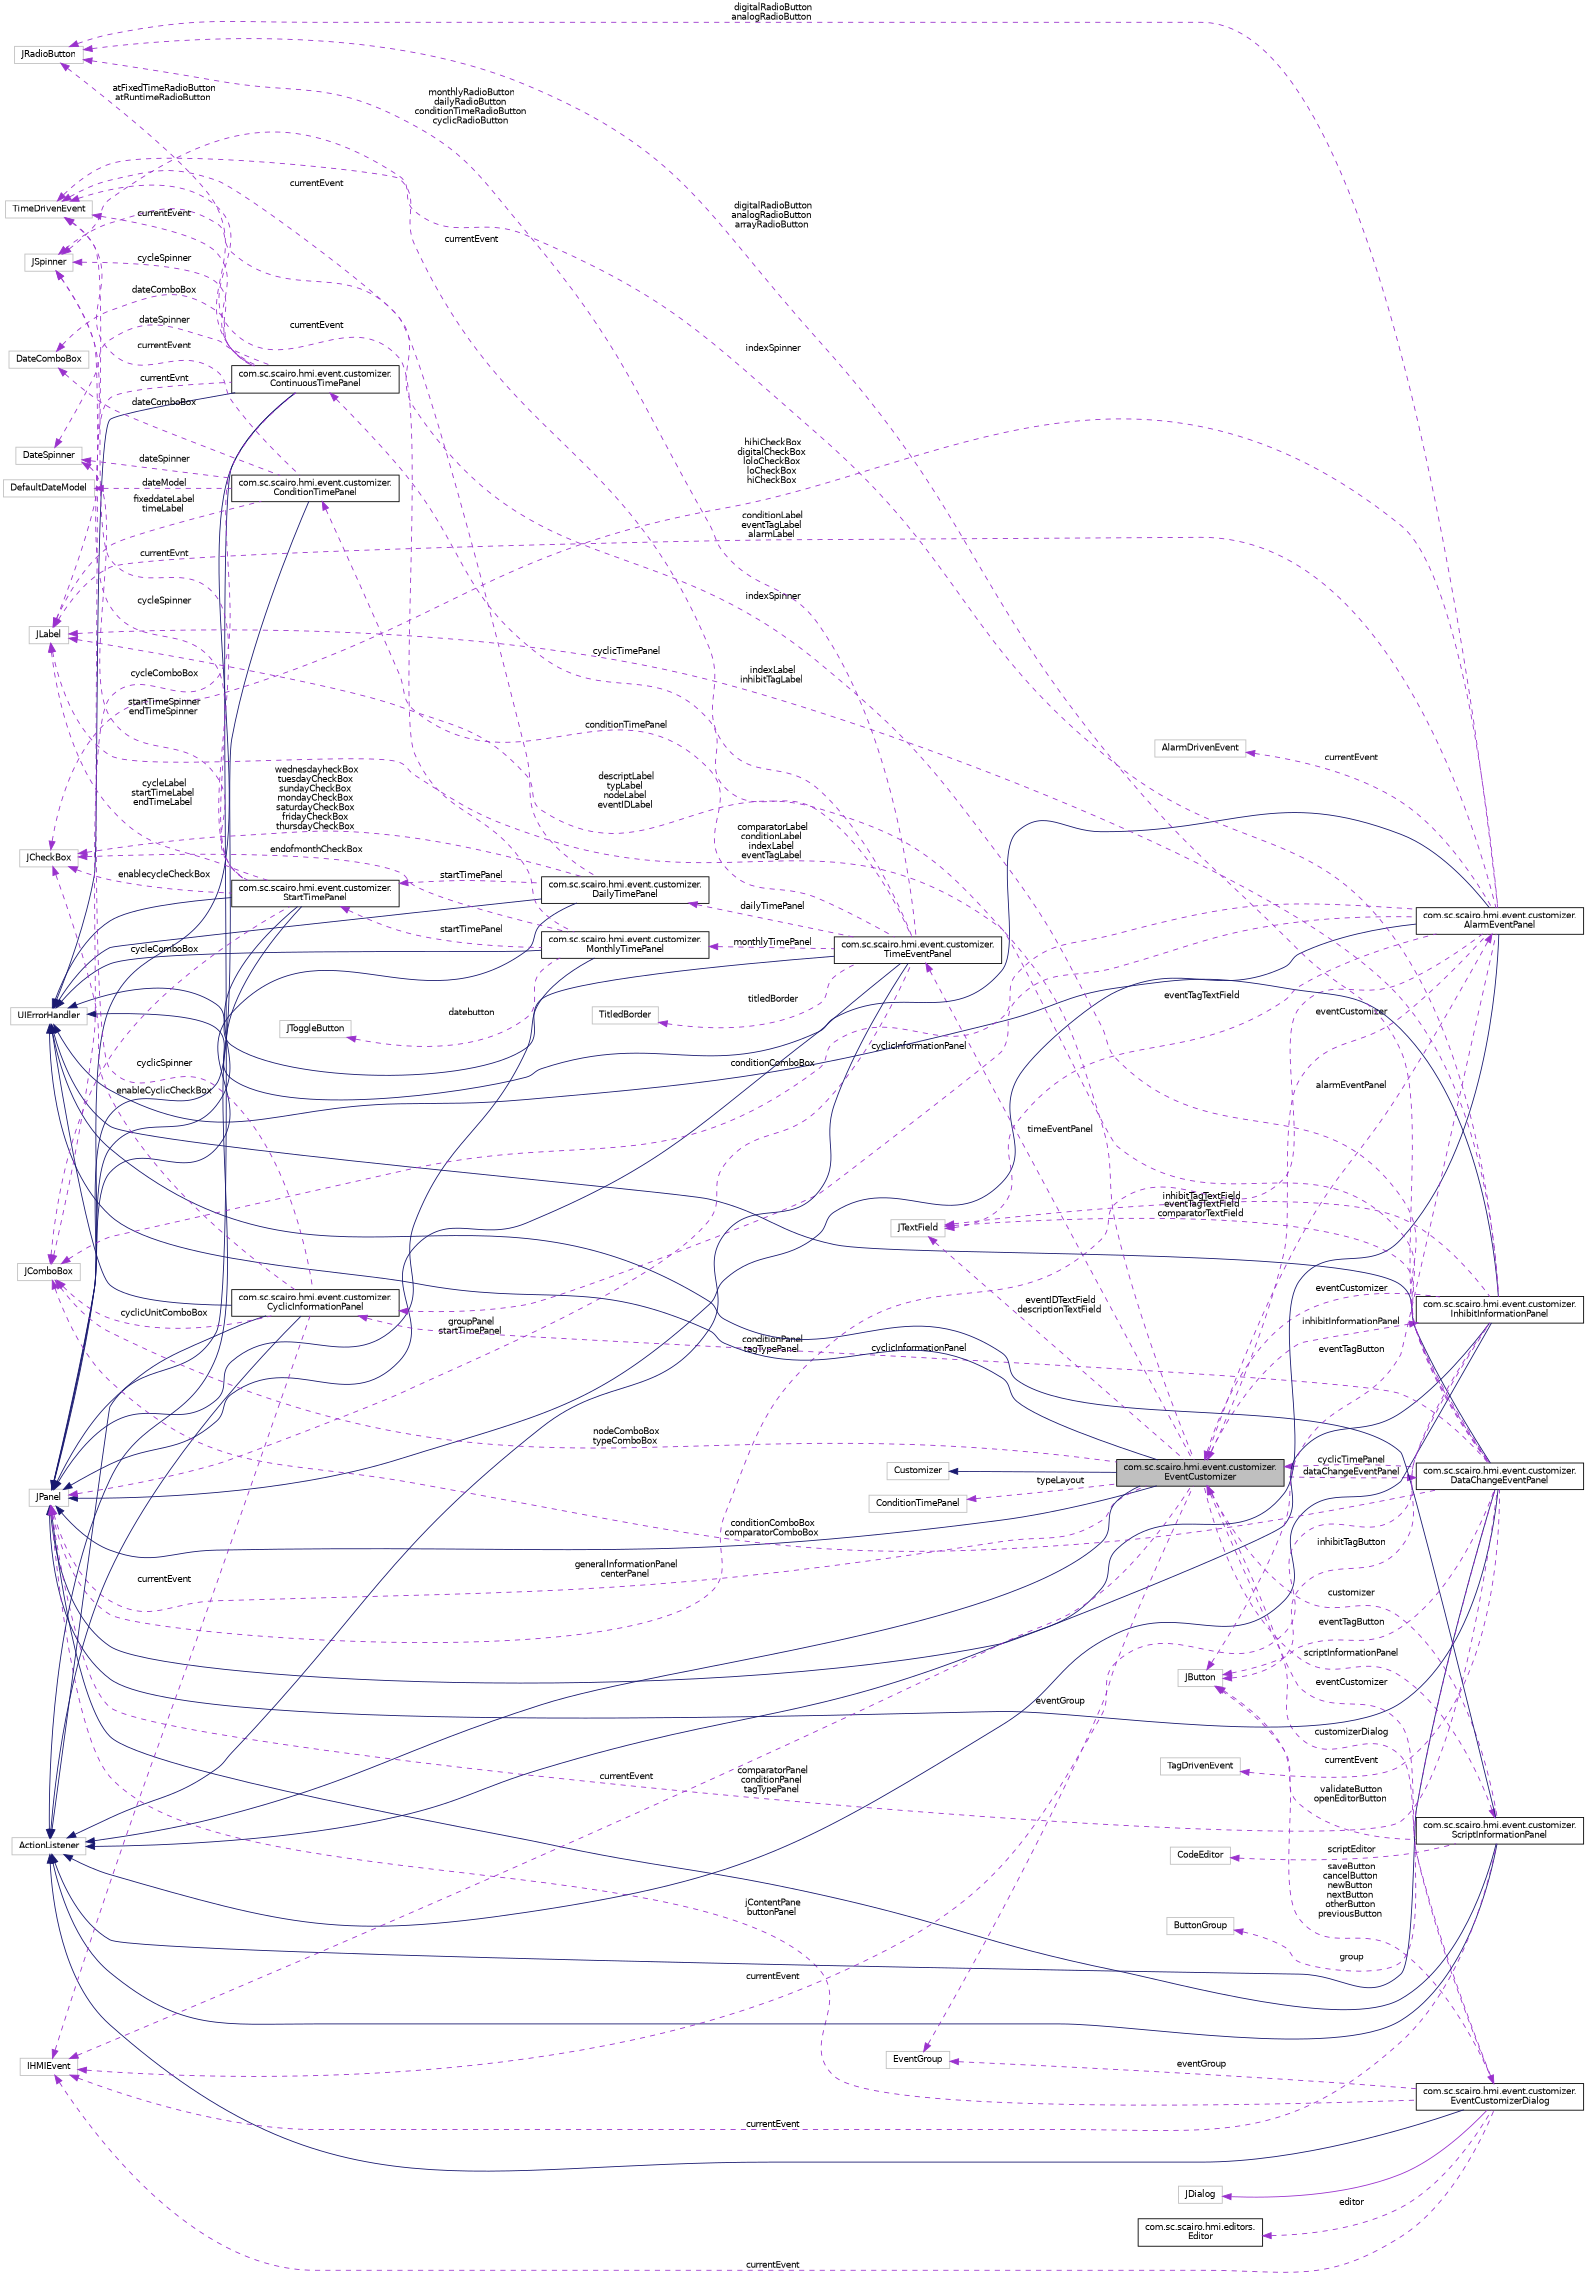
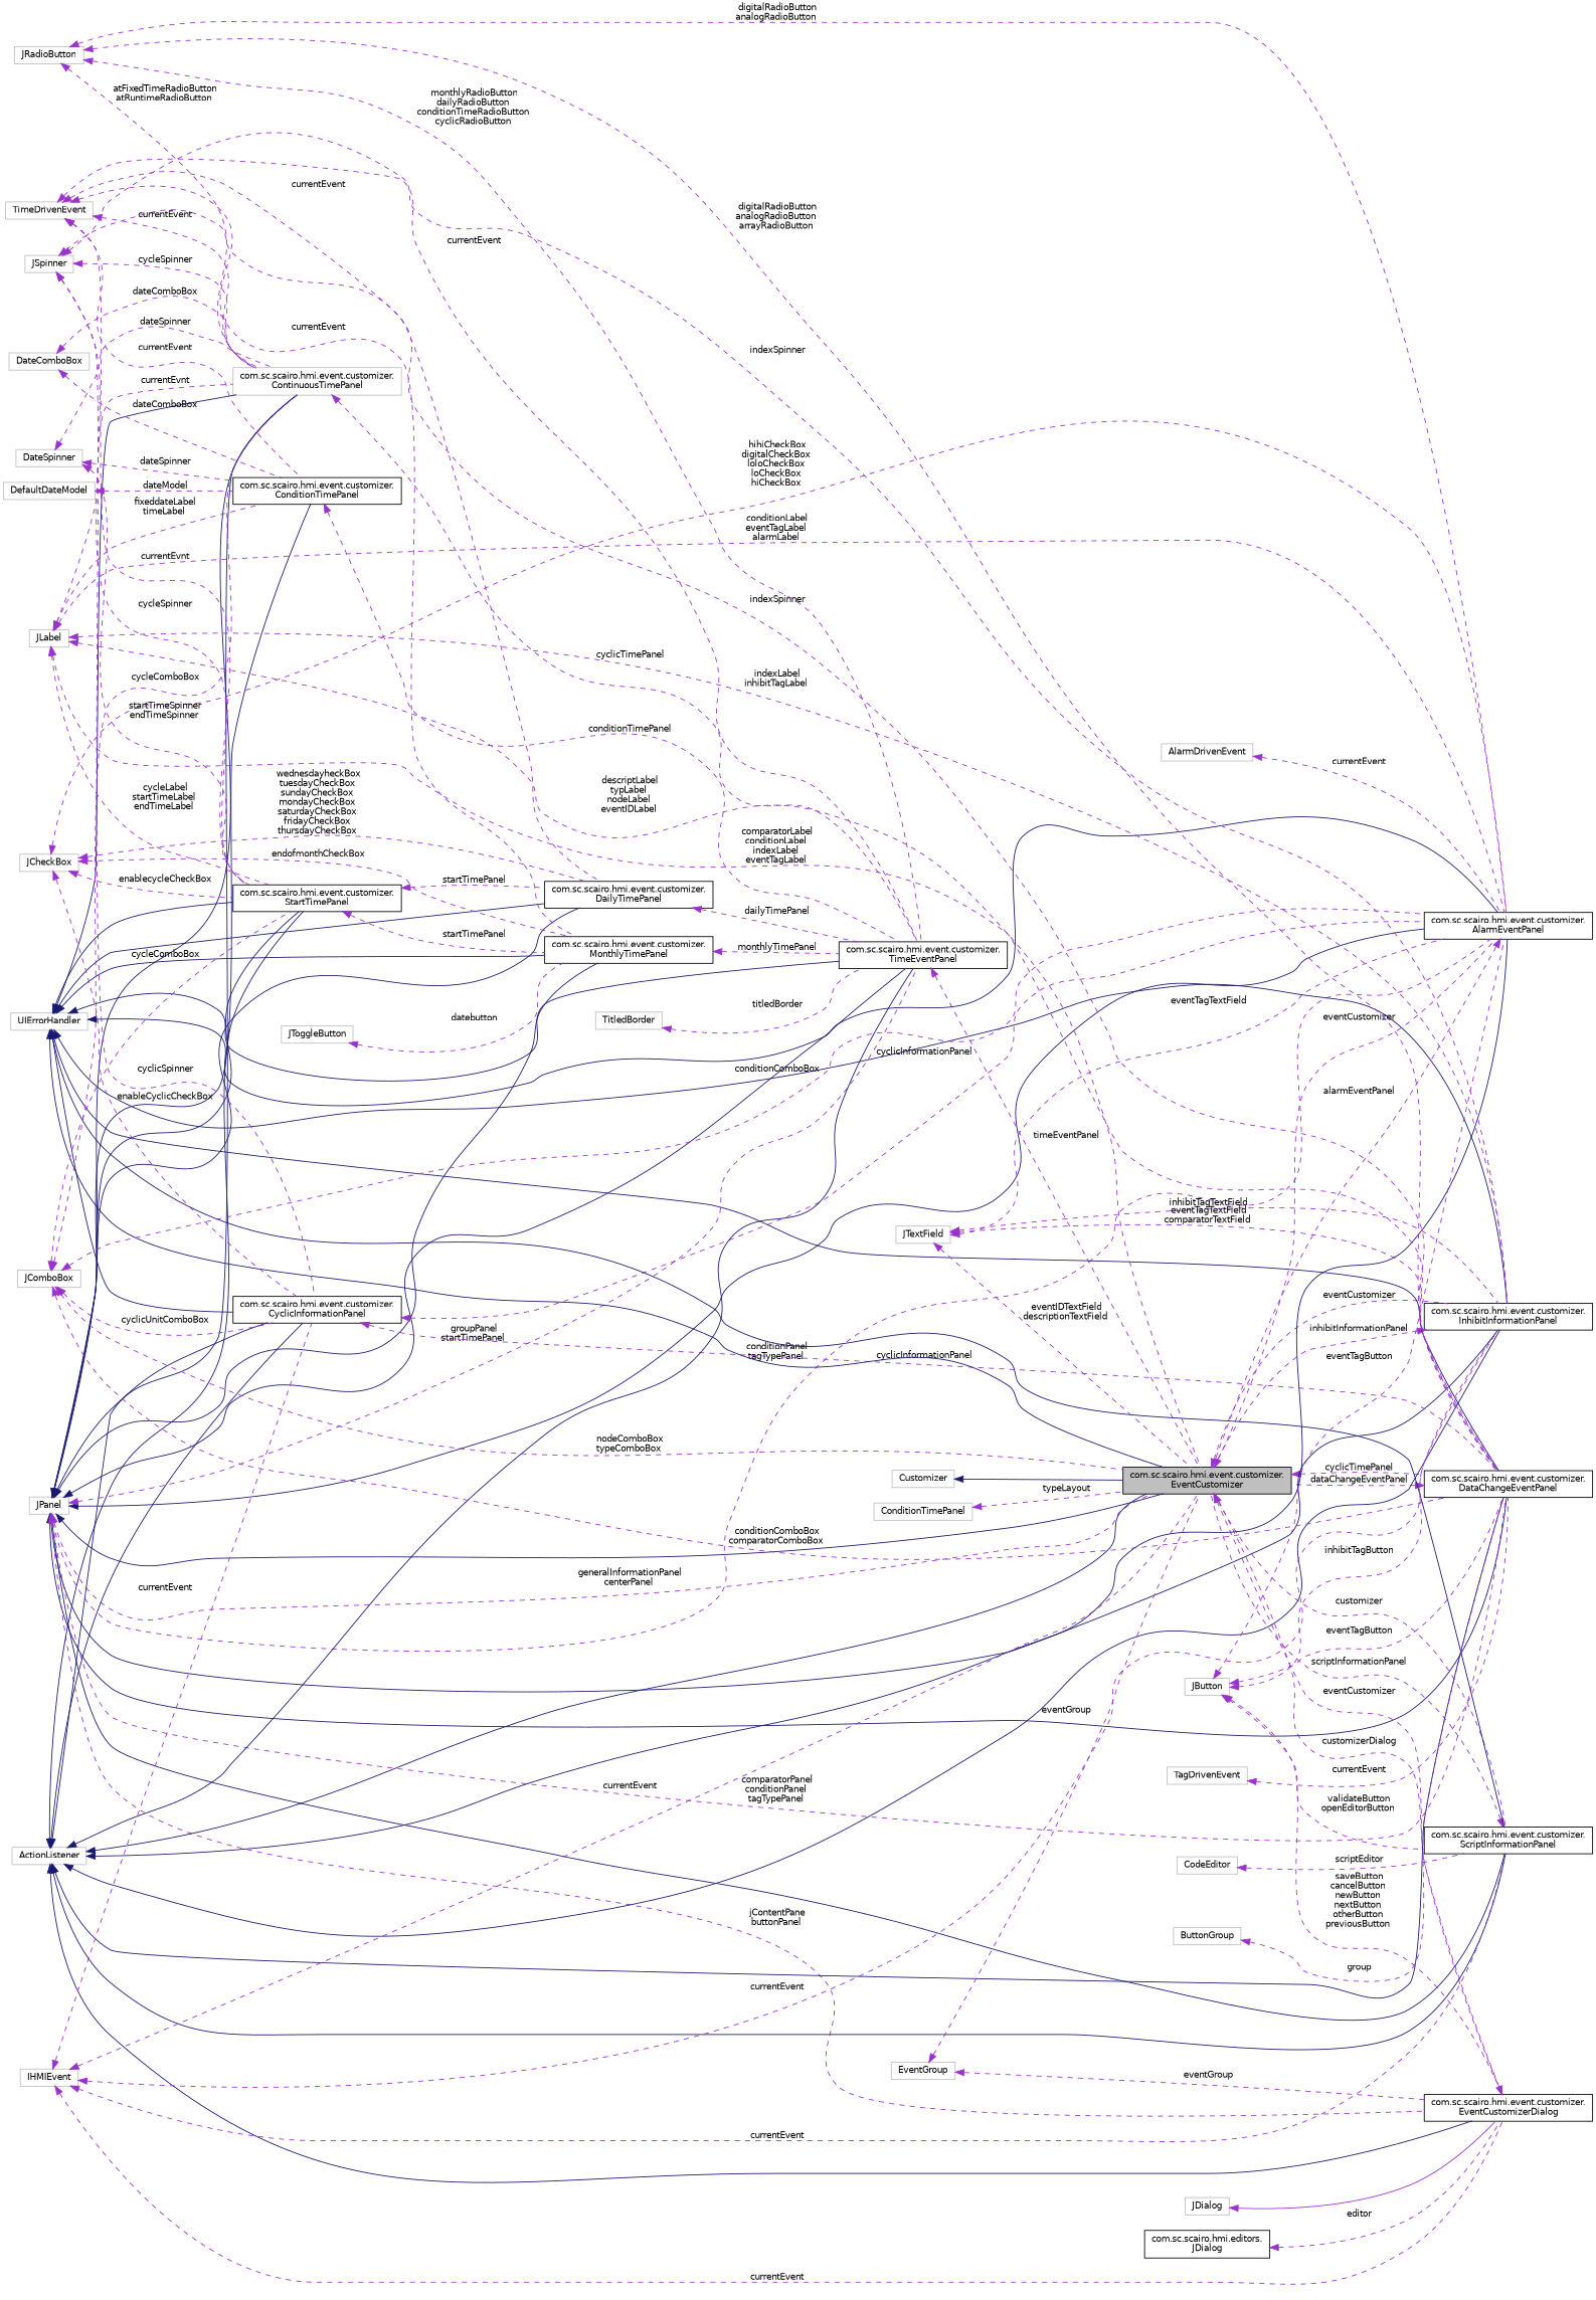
  digraph {
    rankdir=LR
    node [color=grey75 fillcolor=white fontname=Helvetica fontsize=10 shape=record style=filled]
    edge [color=darkorchid3 dir=back fontname=Helvetica fontsize=10 labelfontname=Helvetica labelfontsize=10 style=dashed]
    n1 [color=black fillcolor=grey75 fontcolor=black height=0.2 label="com.sc.scairo.hmi.event.customizer.\lEventCustomizer" width=0.4]
    n2 [color=black height=0.2 label="com.sc.scairo.hmi.event.customizer.\lScriptInformationPanel" width=0.4]
    n3 [color=black height=0.2 label="com.sc.scairo.hmi.event.customizer.\lInhibitInformationPanel" width=0.4]
    n4 [color=black height=0.2 label="com.sc.scairo.hmi.event.customizer.\lDataChangeEventPanel" width=0.4]
    n5 [color=black height=0.2 label="com.sc.scairo.hmi.event.customizer.\lEventCustomizerDialog" width=0.4]
    n6 [color=black height=0.2 label="com.sc.scairo.hmi.event.customizer.\lAlarmEventPanel" width=0.4]
    n7 [height=0.2 label=JPanel width=0.4]
    n8 [color=black height=0.2 label="com.sc.scairo.hmi.event.customizer.\lCyclicInformationPanel" width=0.4]
    n9 [color=black height=0.2 label="com.sc.scairo.hmi.event.customizer.\lTimeEventPanel" width=0.4]
    n10 [color=black height=0.2 label="com.sc.scairo.hmi.event.customizer.\lConditionTimePanel" width=0.4]
    n11 [color=black height=0.2 label="com.sc.scairo.hmi.event.customizer.\lMonthlyTimePanel" width=0.4]
    n12 [color=black height=0.2 label="com.sc.scairo.hmi.event.customizer.\lStartTimePanel" width=0.4]
-   n13 [color=black height=0.2 label="com.sc.scairo.hmi.event.customizer.\lContinuousTimePanel" width=0.4]
+   n13 [height=0.2 label="com.sc.scairo.hmi.event.customizer.\lContinuousTimePanel" width=0.4]
    n14 [color=black height=0.2 label="com.sc.scairo.hmi.event.customizer.\lDailyTimePanel" width=0.4]
    n15 [height=0.2 label=ActionListener width=0.4]
    n16 [height=0.2 label=Customizer width=0.4]
    n17 [height=0.2 label=UIErrorHandler width=0.4]
    n18 [height=0.2 label=JButton width=0.4]
    n19 [height=0.2 label=IHMIEvent width=0.4]
    n20 [height=0.2 label=CodeEditor width=0.4]
    n21 [height=0.2 label=JTextField width=0.4]
    n22 [height=0.2 label=JSpinner width=0.4]
    n23 [height=0.2 label=JLabel width=0.4]
    n24 [height=0.2 label=ConditionTimePanel width=0.4]
    n25 [height=0.2 label=ButtonGroup width=0.4]
    n26 [height=0.2 label=JCheckBox width=0.4]
    n27 [height=0.2 label=JComboBox width=0.4]
    n28 [height=0.2 label=TagDrivenEvent width=0.4]
    n29 [height=0.2 label=JRadioButton width=0.4]
    n30 [height=0.2 label=TimeDrivenEvent width=0.4]
    n31 [height=0.2 label=DateSpinner width=0.4]
    n32 [height=0.2 label=DateComboBox width=0.4]
    n33 [height=0.2 label=DefaultDateModel width=0.4]
    n34 [height=0.2 label=JToggleButton width=0.4]
    n35 [height=0.2 label=TitledBorder width=0.4]
    n36 [height=0.2 label=EventGroup width=0.4]
    n37 [height=0.2 label=JDialog width=0.4]
-   n38 [color=black height=0.2 label="com.sc.scairo.hmi.editors.\lEditor" width=0.4]
+   n38 [color=black height=0.2 label="com.sc.scairo.hmi.editors.\lJDialog" width=0.4]
    n39 [height=0.2 label=AlarmDrivenEvent width=0.4]
    n1 -> n2 [label=" customizer"]
    n1 -> n3 [label=" eventCustomizer"]
    n1 -> n4 [label=" cyclicTimePanel"]
    n1 -> n5 [label=" eventCustomizer"]
    n1 -> n6 [label=" eventCustomizer"]
    n2 -> n1 [label=" scriptInformationPanel"]
    n3 -> n1 [label=" inhibitInformationPanel"]
    n4 -> n1 [label=" dataChangeEventPanel"]
    n5 -> n1 [label=" customizerDialog"]
    n6 -> n1 [label=" alarmEventPanel"]
    n7 -> n1 [color=midnightblue style=solid]
    n7 -> n1 [label=" generalInformationPanel\ncenterPanel"]
    n7 -> n2 [color=midnightblue style=solid]
    n7 -> n3 [color=midnightblue style=solid]
    n7 -> n4 [color=midnightblue style=solid]
    n7 -> n4 [label=" comparatorPanel\nconditionPanel\ntagTypePanel"]
    n7 -> n5 [label=" jContentPane\nbuttonPanel"]
    n7 -> n6 [color=midnightblue style=solid]
    n7 -> n6 [label=" conditionPanel\ntagTypePanel"]
    n7 -> n8 [color=midnightblue style=solid]
    n7 -> n9 [color=midnightblue style=solid]
    n7 -> n9 [label=" groupPanel\nstartTimePanel"]
    n7 -> n10 [color=midnightblue style=solid]
    n7 -> n11 [color=midnightblue style=solid]
    n7 -> n12 [color=midnightblue style=solid]
    n7 -> n13 [color=midnightblue style=solid]
    n7 -> n14 [color=midnightblue style=solid]
    n8 -> n4 [label=" cyclicInformationPanel"]
    n8 -> n6 [label=" cyclicInformationPanel"]
    n9 -> n1 [label=" timeEventPanel"]
    n10 -> n9 [label=" conditionTimePanel"]
    n11 -> n9 [label=" monthlyTimePanel"]
    n12 -> n11 [label=" startTimePanel"]
    n12 -> n14 [label=" startTimePanel"]
    n13 -> n9 [label=" cyclicTimePanel"]
    n14 -> n9 [label=" dailyTimePanel"]
    n15 -> n1 [color=midnightblue style=solid]
    n15 -> n2 [color=midnightblue style=solid]
    n15 -> n3 [color=midnightblue style=solid]
    n15 -> n4 [color=midnightblue style=solid]
    n15 -> n5 [color=midnightblue style=solid]
    n15 -> n6 [color=midnightblue style=solid]
    n15 -> n8 [color=midnightblue style=solid]
    n15 -> n9 [color=midnightblue style=solid]
    n15 -> n12 [color=midnightblue style=solid]
    n15 -> n13 [color=midnightblue style=solid]
    n16 -> n1 [color=midnightblue style=solid]
    n17 -> n1 [color=midnightblue style=solid]
    n17 -> n2 [color=midnightblue style=solid]
    n17 -> n3 [color=midnightblue style=solid]
    n17 -> n4 [color=midnightblue style=solid]
    n17 -> n6 [color=midnightblue style=solid]
    n17 -> n8 [color=midnightblue style=solid]
    n17 -> n9 [color=midnightblue style=solid]
    n17 -> n11 [color=midnightblue style=solid]
    n17 -> n12 [color=midnightblue style=solid]
    n17 -> n13 [color=midnightblue style=solid]
    n17 -> n14 [color=midnightblue style=solid]
    n18 -> n2 [label=" validateButton\nopenEditorButton"]
    n18 -> n3 [label=" inhibitTagButton"]
    n18 -> n4 [label=" eventTagButton"]
    n18 -> n5 [label=" saveButton\ncancelButton\nnewButton\nnextButton\notherButton\npreviousButton"]
    n18 -> n6 [label=" eventTagButton"]
    n19 -> n1 [label=" currentEvent"]
    n19 -> n2 [label=" currentEvent"]
    n19 -> n3 [label=" currentEvent"]
    n19 -> n5 [label=" currentEvent"]
    n19 -> n8 [label=" currentEvent"]
    n20 -> n2 [label=" scriptEditor"]
    n21 -> n1 [label=" eventIDTextField\ndescriptionTextField"]
    n21 -> n3 [label=" inhibitTagTextField"]
    n21 -> n4 [label=" eventTagTextField\ncomparatorTextField"]
    n21 -> n6 [label=" eventTagTextField"]
    n22 -> n3 [label=" indexSpinner"]
    n22 -> n4 [label=" indexSpinner"]
    n22 -> n8 [label=" cyclicSpinner"]
    n22 -> n12 [label=" cycleSpinner"]
    n22 -> n13 [label=" cycleSpinner"]
    n23 -> n1 [label=" descriptLabel\ntypLabel\nnodeLabel\neventIDLabel"]
    n23 -> n3 [label=" indexLabel\ninhibitTagLabel"]
    n23 -> n4 [label=" comparatorLabel\nconditionLabel\nindexLabel\neventTagLabel"]
    n23 -> n6 [label=" conditionLabel\neventTagLabel\nalarmLabel"]
    n23 -> n10 [label=" fixeddateLabel\ntimeLabel"]
    n23 -> n12 [label=" cycleLabel\nstartTimeLabel\nendTimeLabel"]
    n23 -> n13 [label=" currentEvnt"]
    n24 -> n1 [label=" typeLayout"]
    n25 -> n4 [label=" group"]
    n26 -> n6 [label=" hihiCheckBox\ndigitalCheckBox\nloloCheckBox\nloCheckBox\nhiCheckBox"]
    n26 -> n8 [label=" enableCyclicCheckBox"]
    n26 -> n11 [label=" endofmonthCheckBox"]
    n26 -> n12 [label=" enablecycleCheckBox"]
    n26 -> n14 [label=" wednesdayheckBox\ntuesdayCheckBox\nsundayCheckBox\nmondayCheckBox\nsaturdayCheckBox\nfridayCheckBox\nthursdayCheckBox"]
    n27 -> n1 [label=" nodeComboBox\ntypeComboBox"]
    n27 -> n4 [label=" conditionComboBox\ncomparatorComboBox"]
    n27 -> n6 [label=" conditionComboBox"]
    n27 -> n8 [label=" cyclicUnitComboBox"]
    n27 -> n12 [label=" cycleComboBox"]
    n27 -> n13 [label=" cycleComboBox"]
    n28 -> n4 [label=" currentEvent"]
    n29 -> n4 [label=" digitalRadioButton\nanalogRadioButton\narrayRadioButton"]
    n29 -> n6 [label=" digitalRadioButton\nanalogRadioButton"]
    n29 -> n9 [label=" monthlyRadioButton\ndailyRadioButton\nconditionTimeRadioButton\ncyclicRadioButton"]
    n29 -> n13 [label=" atFixedTimeRadioButton\natRuntimeRadioButton"]
    n30 -> n9 [label=" currentEvent"]
    n30 -> n10 [label=" currentEvent"]
    n30 -> n11 [label=" currentEvent"]
    n30 -> n12 [label=" currentEvnt"]
    n30 -> n13 [label=" currentEvent"]
    n30 -> n14 [label=" currentEvent"]
    n31 -> n10 [label=" dateSpinner"]
    n31 -> n12 [label=" startTimeSpinner\nendTimeSpinner"]
    n31 -> n13 [label=" dateSpinner"]
    n32 -> n10 [label=" dateComboBox"]
    n32 -> n13 [label=" dateComboBox"]
    n33 -> n10 [label=" dateModel"]
    n34 -> n11 [label=" datebutton"]
    n35 -> n9 [label=" titledBorder"]
    n36 -> n1 [label=" eventGroup"]
    n36 -> n5 [label=" eventGroup"]
    n37 -> n5 [style=solid]
    n38 -> n5 [label=" editor"]
    n39 -> n6 [label=" currentEvent"]
  }
